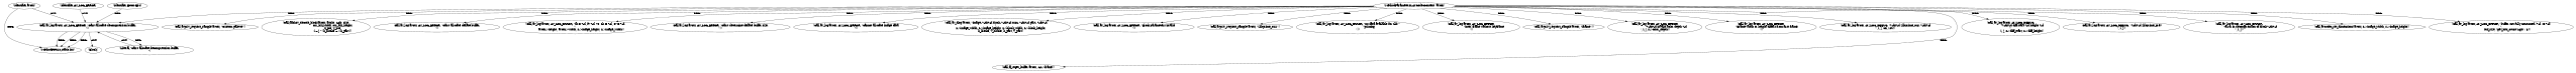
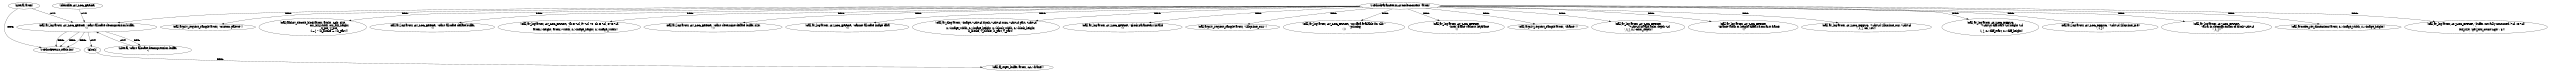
  digraph {
    fontname="DejaVu Serif"
    node [fontname="DejaVu Serif"]
    edge [fontname="DejaVu Serif"]
    n1 [label="(Call,av_log(avctx, AV_LOG_ERROR, \"Can't allocate decompression buffer.\n\"))"]
    n2 [label="(MethodReturn,static int)"]
    n3 [label="(Literal,\"Can't allocate decompression buffer.\n\")"]
    n4 [label="(Block,)"]
    n5 [label="(MethodParameterIn,AVCodecContext *avctx)"]
    n6 [label="(Call,av_log(avctx, AV_LOG_DEBUG,\n                            \"%dx%d diff start %d height %d\n\",\n                            i, j, s->diff_start, s->diff_height))"]
    n7 [label="(Call,av_log(avctx, AV_LOG_DEBUG, \"%dx%d zlibprime_prev\n\", i, j))"]
    n8 [label="(Call,av_log(avctx, AV_LOG_ERROR,\n                           \"error in decompression of block %dx%d\n\", i, j))"]
    n9 [label="(Call,avcodec_set_dimensions(avctx, s->image_width, s->image_height))"]
    n10 [label="(Call,av_log(avctx, AV_LOG_ERROR, \"buffer not fully consumed (%d != %d)\n\",\n               buf_size, (get_bits_count(&gb) / 8)))"]
    n11 [label="(Call,avpriv_request_sample(avctx, \"Custom palette\"))"]
    n12 [label="(Call,flashsv_decode_block(avctx, avpkt, &gb, size,\n                                         cur_blk_width, cur_blk_height,\n                                         x_pos, y_pos,\n                                         i + j * (h_blocks + !!h_part)))"]
    n13 [label="(Call,av_log(avctx, AV_LOG_ERROR, \"Can't allocate deflate buffer.\n\"))"]
    n14 [label="(Call,av_log(avctx, AV_LOG_ERROR, \"fh = %d, fv %d  vs  ch = %d, cv = %d\n\",\n               avctx->height, avctx->width, s->image_height, s->image_width))"]
    n15 [label="(Call,av_log(avctx, AV_LOG_ERROR, \"Can't determine deflate buffer size.\n\"))"]
    n16 [label="(Call,av_log(avctx, AV_LOG_ERROR, \"Cannot allocate image data\n\"))"]
    n17 [label="(Call,ff_reget_buffer(avctx, &s->frame))"]
    n18 [label="(Call,av_dlog(avctx, \"image: %dx%d block: %dx%d num: %dx%d part: %dx%d\n\",\n            s->image_width, s->image_height, s->block_width, s->block_height,\n            h_blocks, v_blocks, h_part, v_part))"]
    n19 [label="(Call,av_log(avctx, AV_LOG_ERROR, \"Block parameters invalid\n\"))"]
    n20 [label="(Call,avpriv_request_sample(avctx, \"zlibprime_curr\"))"]
    n21 [label="(Call,av_log(avctx, AV_LOG_ERROR, \"no data available for zlib \"\n                           \"priming\n\"))"]
    n22 [label="(Call,av_log(avctx, AV_LOG_ERROR,\n                               \"inter frame without keyframe\n\"))"]
    n23 [label="(Call,avpriv_request_sample(avctx, \"iframe\"))"]
    n24 [label="(Call,av_log(avctx, AV_LOG_ERROR,\n                           \"%dx%d invalid color depth %d\n\", i, j, s->color_depth))"]
    n25 [label="(Call,av_log(avctx, AV_LOG_ERROR,\n               \"Frame width or height differs from first frame!\n\"))"]
    n26 [label="(Call,av_log(avctx, AV_LOG_DEBUG, \"%dx%d zlibprime_curr %dx%d\n\", i, j, col, row))"]
-   n27 [label="(Identifier,avctx)"]
-   n28 [label="(Identifier,ENOMEM)"]
+   n27 [label="(Literal,avctx)"]
    n29 [label="(Identifier,AV_LOG_ERROR)"]
    n1 -> n2 [label="DDG: "]
    n1 -> n2 [label="DDG: "]
    n1 -> n2 [label="DDG: "]
    n1 -> n3 [label="CFG: "]
    n1 -> n4 [label="AST: "]
    n3 -> n1 [label="AST: "]
    n5 -> n1 [label="DDG: "]
    n5 -> n6 [label="DDG: "]
    n5 -> n7 [label="DDG: "]
    n5 -> n8 [label="DDG: "]
    n5 -> n9 [label="DDG: "]
    n5 -> n10 [label="DDG: "]
    n5 -> n11 [label="DDG: "]
    n5 -> n12 [label="DDG: "]
    n5 -> n13 [label="DDG: "]
    n5 -> n14 [label="DDG: "]
    n5 -> n15 [label="DDG: "]
    n5 -> n16 [label="DDG: "]
-   n5 -> n17 [label="DDG: "]
+   n4 -> n17 [label="DDG: "]
    n5 -> n18 [label="DDG: "]
    n5 -> n19 [label="DDG: "]
    n5 -> n20 [label="DDG: "]
    n5 -> n21 [label="DDG: "]
    n5 -> n22 [label="DDG: "]
    n5 -> n23 [label="DDG: "]
    n5 -> n24 [label="DDG: "]
    n5 -> n25 [label="DDG: "]
    n5 -> n26 [label="DDG: "]
    n27 -> n1 [label="AST: "]
    n27 -> n2 [label="DDG: "]
-   n28 -> n1 [label="CFG: "]
    n29 -> n1 [label="AST: "]
  }
